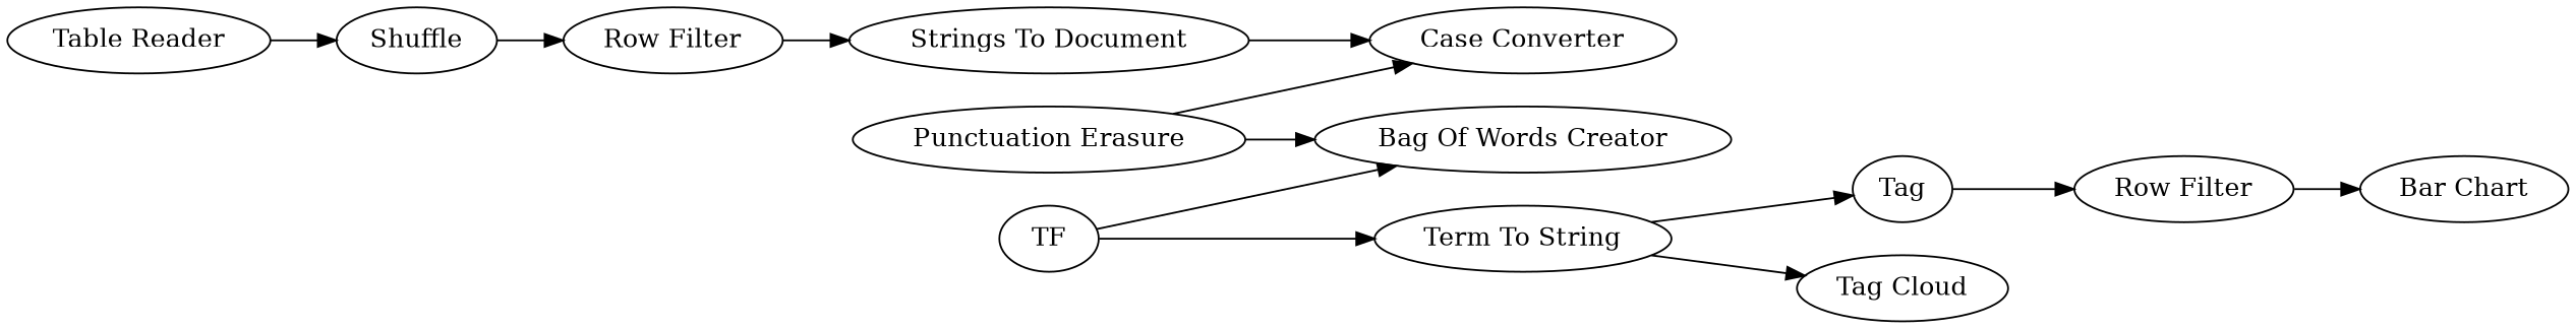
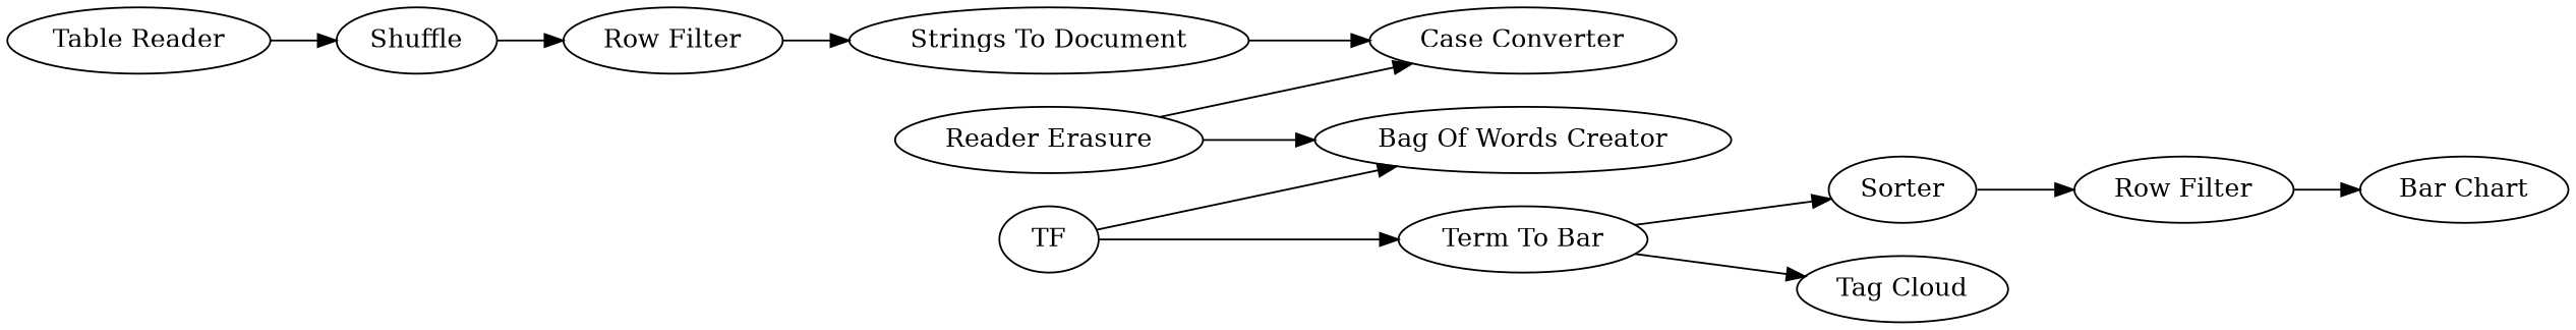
  digraph {
    fontname="DejaVu Serif"
    rankdir=LR
    node [fontname="DejaVu Serif"]
    edge [fontname="DejaVu Serif"]
    n1 [label="Row Filter"]
    n2 [label="Strings To Document"]
    n3 [label="Case Converter"]
-   n4 [label="Term To String"]
-   n5 [label=Tag]
+   n4 [label="Term To Bar"]
+   n5 [label=Sorter]
    n6 [label="Tag Cloud"]
    n7 [label="Row Filter"]
    n8 [label="Bar Chart"]
-   n9 [label="Punctuation Erasure"]
+   n9 [label="Reader Erasure"]
    n10 [label="Bag Of Words Creator"]
    n11 [label=TF]
    n12 [label=Shuffle]
    n13 [label="Table Reader"]
    n1 -> n2
    n2 -> n3
    n4 -> n5
    n4 -> n6
    n5 -> n7
    n7 -> n8
    n9 -> n3
    n9 -> n10
    n11 -> n4
    n11 -> n10
    n12 -> n1
    n13 -> n12
  }
